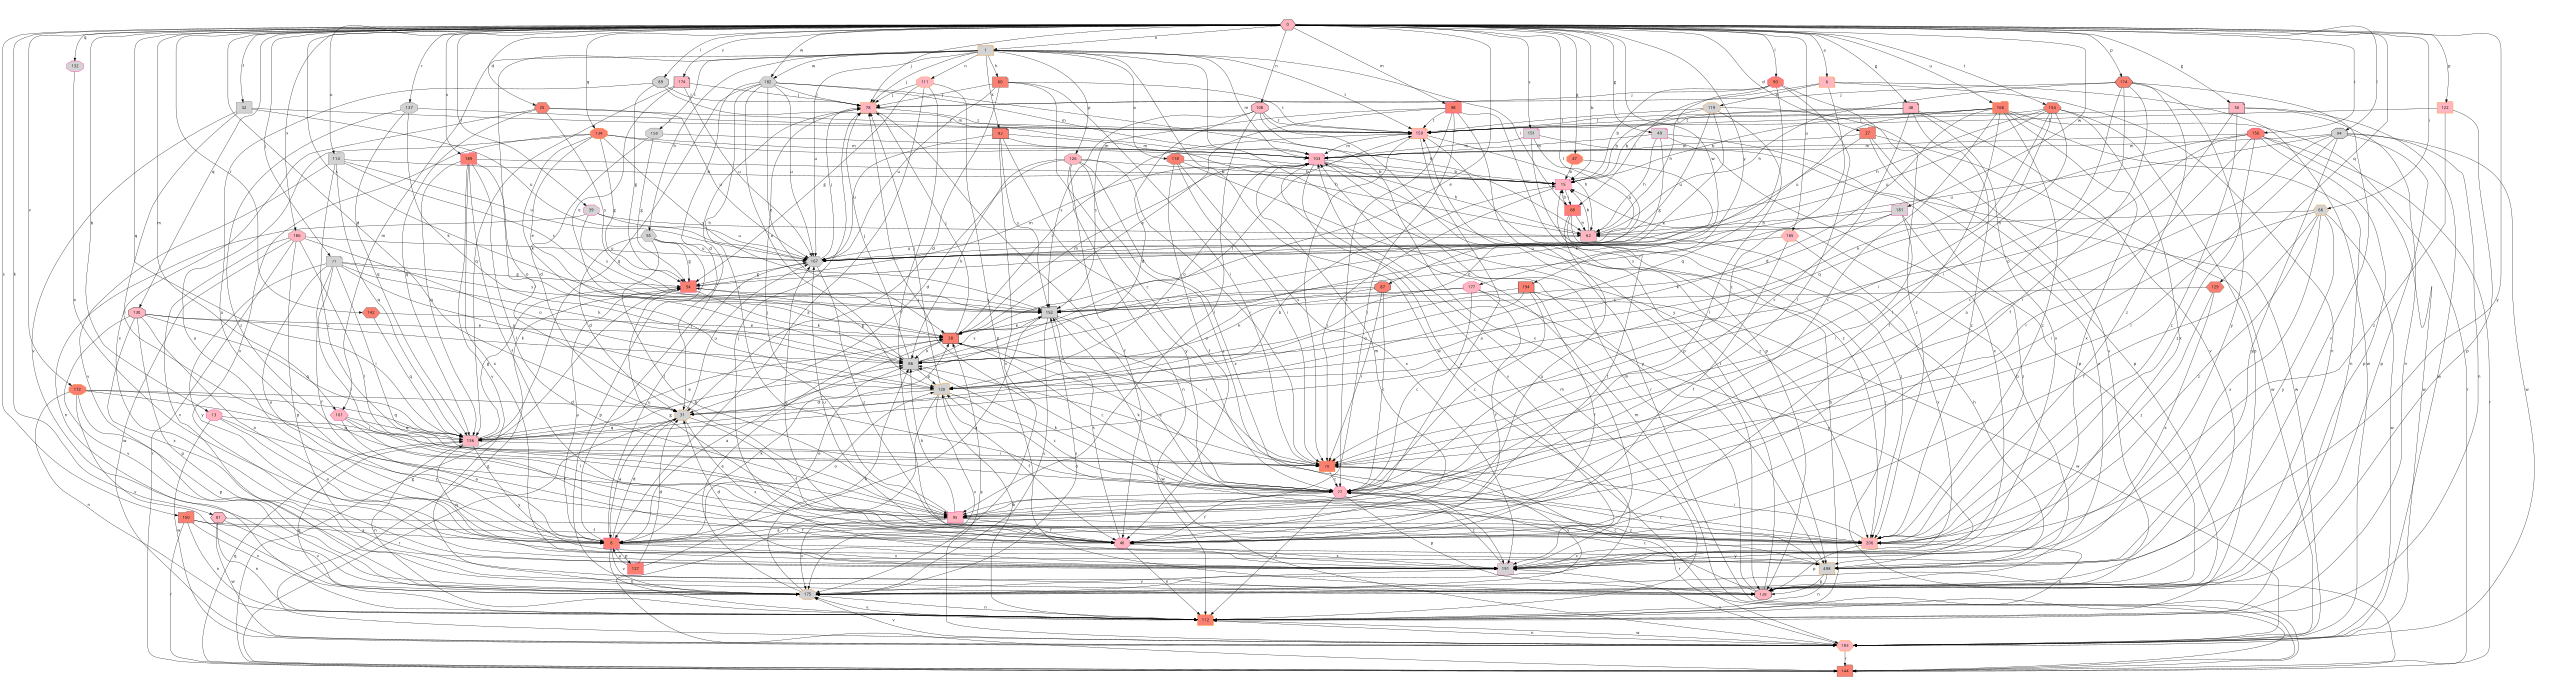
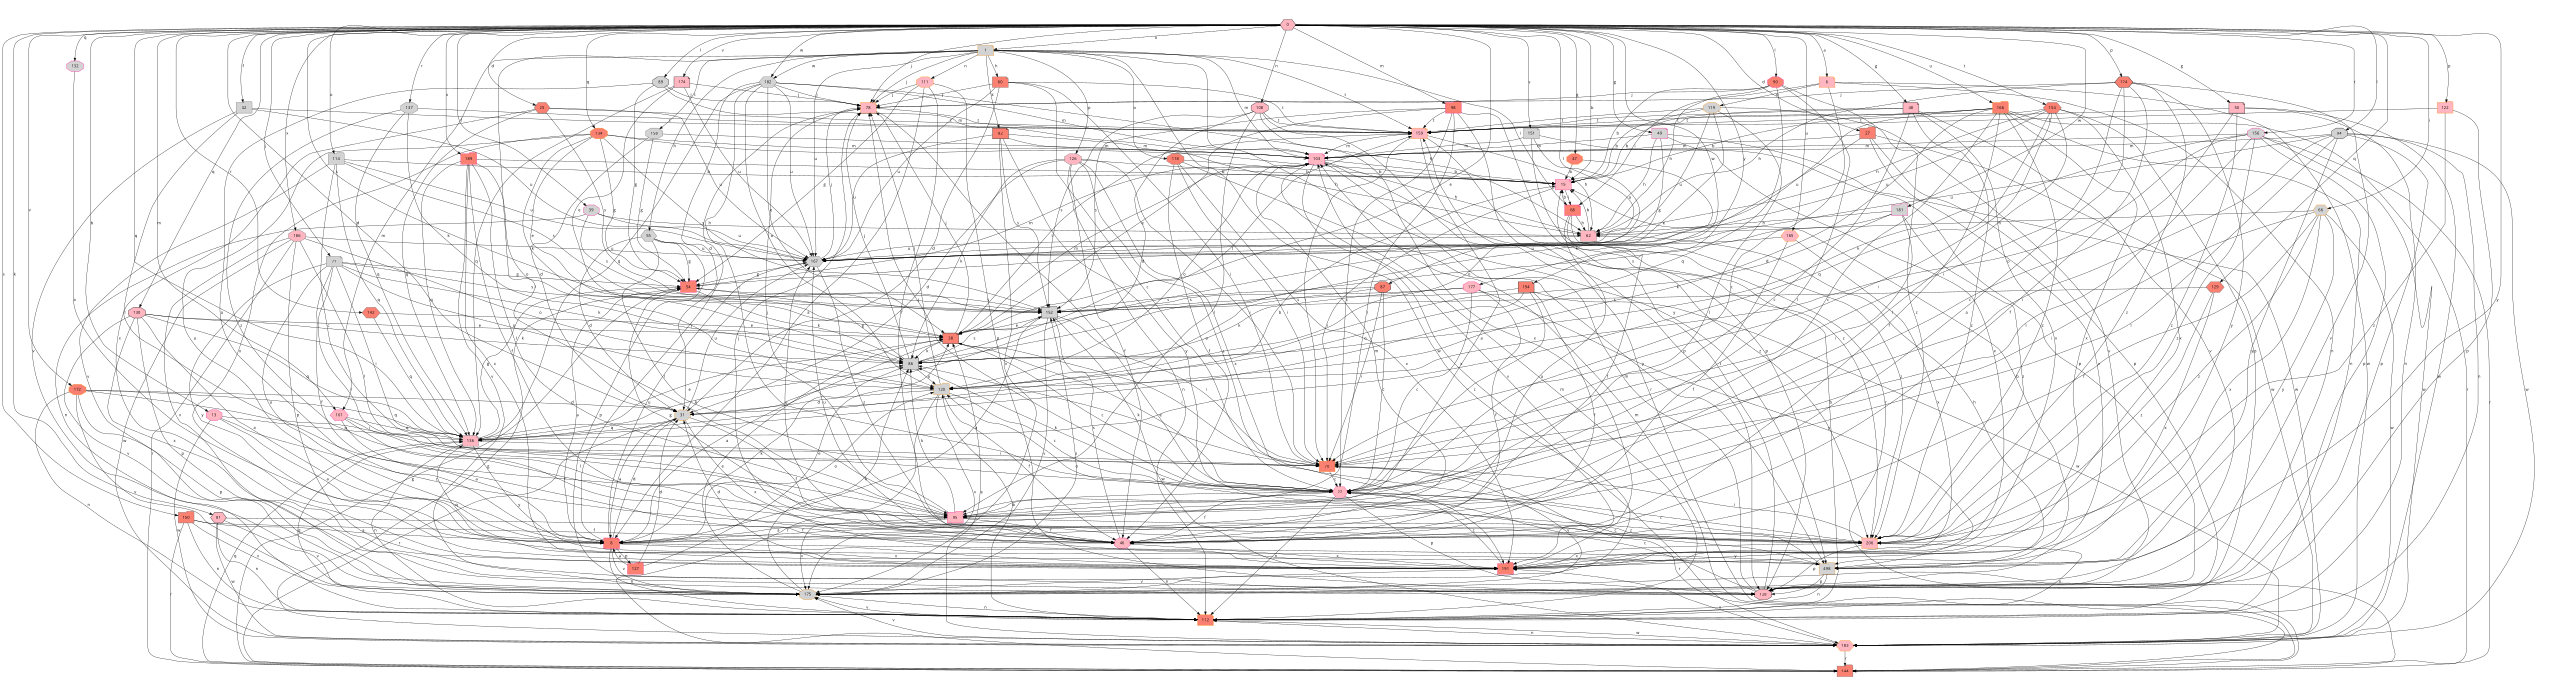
  strict digraph {
    fontname="Open Sans"
    node [color=deeppink fillcolor=lightpink fontname="Open Sans" shape=octagon style=filled]
    edge [fontname="Open Sans"]
    0 [color=black shape=hexagon]
    1 [color=darkorange fillcolor=lightgrey shape=note]
    6 [color=darkorange shape=note]
    13
    15 [shape=note]
    25 [color=gray40 fillcolor=salmon shape=hexagon]
    27 [color=gray40 fillcolor=salmon shape=folder]
    31 [color=darkorange fillcolor=lightgrey]
    38 [color=black fillcolor=salmon shape=note]
    39 [fillcolor=lightgrey]
    42 [color=gray40 fillcolor=lightgrey shape=folder]
    47 [color=darkorange fillcolor=salmon]
    48 [color=black shape=note]
    49 [fillcolor=lightgrey shape=note]
    50 [color=black shape=note]
    66 [color=darkorange fillcolor=lightgrey shape=hexagon]
    71 [color=gray40 fillcolor=lightgrey shape=note]
    78 [color=darkorange shape=note]
    81 [color=black shape=hexagon]
    87 [color=black fillcolor=salmon]
    89 [color=black fillcolor=lightgrey]
    90 [fillcolor=salmon]
    94 [color=black fillcolor=lightgrey]
    98 [fillcolor=salmon shape=folder]
    101 [shape=hexagon]
    108 [color=black]
    114 [color=gray40 fillcolor=lightgrey shape=folder]
    122 [color=darkorange shape=folder]
    124 [color=black fillcolor=salmon shape=hexagon]
    129 [color=gray40 fillcolor=salmon shape=hexagon]
    130 [color=black]
    132 [fillcolor=lightgrey]
    134 [color=darkorange fillcolor=salmon]
    136 [color=gray40 shape=note]
    137 [color=gray40 fillcolor=lightgrey]
    142 [color=gray40 fillcolor=salmon shape=hexagon]
    150 [color=gray40 fillcolor=salmon shape=folder]
-   151 [fillcolor=lightgrey shape=note]
+   151 [color=gray40 fillcolor=lightgrey shape=note]
    152 [color=black fillcolor=lightgrey shape=folder]
    154 [color=gray40 fillcolor=salmon shape=hexagon]
-   156 [fillcolor=salmon]
+   156 [fillcolor=lightgrey]
    165 [color=darkorange shape=hexagon]
    166 [color=darkorange fillcolor=salmon shape=folder]
    172 [color=darkorange fillcolor=salmon]
    174 [color=black shape=note]
    177
    181 [fillcolor=lightgrey shape=folder]
    182 [color=gray40 fillcolor=lightgrey shape=hexagon]
    186 [color=gray40]
    189 [fillcolor=salmon shape=folder]
    194 [color=black fillcolor=salmon shape=note]
    n52 [color=darkorange fillcolor=lightgrey label=498 shape=folder]
    55 [color=gray40 fillcolor=lightgrey shape=hexagon]
    60 [color=gray40 fillcolor=salmon shape=note]
    68 [fillcolor=salmon shape=note]
    82 [color=black fillcolor=salmon shape=note]
    95 [shape=folder]
    103 [shape=note]
    111 [color=darkorange]
    118 [color=gray40 fillcolor=salmon]
    126 [color=gray40]
    158 [color=gray40 fillcolor=lightgrey]
    159 [color=darkorange shape=note]
    167 [color=gray40 fillcolor=lightgrey shape=hexagon]
    183 [color=darkorange shape=hexagon]
    22 [shape=hexagon]
    112 [color=darkorange fillcolor=salmon shape=note]
    119 [color=darkorange fillcolor=lightgrey]
    8 [fillcolor=salmon shape=note]
    206 [color=darkorange shape=note]
    70 [color=darkorange fillcolor=salmon shape=folder]
-   191 [fillcolor=lightgrey shape=folder]
+   191 [fillcolor=salmon shape=folder]
    86 [color=black fillcolor=lightgrey shape=folder]
    175 [color=darkorange fillcolor=lightgrey]
    128 [color=black]
    46
    144 [color=gray40 fillcolor=salmon shape=folder]
    62 [color=gray40 shape=note]
    120 [color=darkorange fillcolor=lightgrey shape=folder]
    54 [fillcolor=salmon shape=folder]
    127 [fillcolor=salmon shape=folder]
    0 -> 1 [label=a]
    0 -> 6 [label=a]
    0 -> 13 [label=b]
    0 -> 15 [label=b]
    0 -> 25 [label=d]
    0 -> 27 [label=d]
    0 -> 31 [label=d]
    0 -> 38 [label=e]
    0 -> 39 [label=f]
    0 -> 42 [label=f]
    0 -> 47 [label=g]
    0 -> 48 [label=g]
    0 -> 49 [label=g]
    0 -> 50 [label=g]
    0 -> 66 [label=i]
    0 -> 71 [label=j]
    0 -> 78 [label=j]
    0 -> 81 [label=k]
    0 -> 87 [label=l]
    0 -> 89 [label=l]
    0 -> 90 [label=l]
    0 -> 94 [label=l]
    0 -> 98 [label=m]
    0 -> 101 [label=m]
    0 -> 108 [label=n]
    0 -> 114 [label=o]
    0 -> 122 [label=p]
    0 -> 124 [label=p]
    0 -> 129 [label=q]
    0 -> 130 [label=q]
    0 -> 132 [label=q]
    0 -> 134 [label=q]
    0 -> 136 [label=q]
    0 -> 137 [label=r]
    0 -> 142 [label=r]
    0 -> 150 [label=s]
    0 -> 151 [label=s]
    0 -> 152 [label=s]
    0 -> 154 [label=t]
    0 -> 156 [label=t]
    0 -> 165 [label=u]
    0 -> 166 [label=u]
    0 -> 172 [label=v]
    0 -> 174 [label=v]
    0 -> 177 [label=w]
    0 -> 181 [label=w]
    0 -> 182 [label=w]
    0 -> 186 [label=x]
    0 -> 189 [label=x]
    0 -> 194 [label=y]
    0 -> n52 [label=y]
    1 -> 78 [label=j]
    1 -> 101 [label=m]
    1 -> 182 [label=w]
    1 -> n52 [label=y]
    1 -> 55 [label=h]
    1 -> 60 [label=h]
    1 -> 68 [label=i]
    1 -> 82 [label=k]
    1 -> 95 [label=l]
    1 -> 103 [label=m]
    1 -> 111 [label=n]
    1 -> 118 [label=o]
    1 -> 126 [label=p]
    1 -> 158 [label=t]
    1 -> 159 [label=t]
    1 -> 167 [label=u]
    1 -> 183 [label=w]
    6 -> 68 [label=i]
    6 -> 183 [label=w]
    6 -> 22 [label=c]
    6 -> 112 [label=n]
    6 -> 119 [label=o]
    13 -> 136 [label=q]
    13 -> 183 [label=w]
    13 -> 8 [label=a]
    13 -> 206 [label=z]
    15 -> 68 [label=i]
    15 -> 70 [label=i]
    25 -> 136 [label=q]
    25 -> 152 [label=s]
    25 -> 159 [label=t]
    25 -> 167 [label=u]
    25 -> 191 [label=x]
    27 -> 103 [label=m]
    27 -> 183 [label=w]
    27 -> 86 [label=k]
    27 -> 175 [label=v]
    27 -> 128 [label=p]
    31 -> 136 [label=q]
    31 -> 167 [label=u]
    31 -> 8 [label=a]
    31 -> 191 [label=x]
    31 -> 46 [label=f]
    31 -> 144 [label=r]
    38 -> 78 [label=j]
    38 -> 103 [label=m]
    38 -> 159 [label=t]
    38 -> 22 [label=c]
    38 -> 8 [label=a]
    38 -> 70 [label=i]
    38 -> 86 [label=k]
    39 -> 152 [label=s]
    39 -> 167 [label=u]
    39 -> 112 [label=n]
    39 -> 62 [label=h]
    42 -> 95 [label=l]
    42 -> 159 [label=t]
    42 -> 167 [label=u]
    42 -> 175 [label=v]
    47 -> 15 [label=b]
    47 -> 120 [label=o]
    48 -> 15 [label=b]
    48 -> 159 [label=t]
    48 -> 22 [label=c]
    48 -> 206 [label=z]
    48 -> 191 [label=x]
    48 -> 175 [label=v]
    49 -> 103 [label=m]
    49 -> 183 [label=w]
    49 -> 191 [label=x]
    49 -> 62 [label=h]
    49 -> 54 [label=g]
    50 -> 159 [label=t]
    50 -> 183 [label=w]
    50 -> 22 [label=c]
    50 -> 112 [label=n]
    50 -> 206 [label=z]
    66 -> n52 [label=y]
    66 -> 183 [label=w]
    66 -> 206 [label=z]
    66 -> 70 [label=i]
    66 -> 191 [label=x]
    66 -> 46 [label=f]
    66 -> 62 [label=h]
    71 -> 152 [label=s]
    71 -> n52 [label=y]
    71 -> 95 [label=l]
    71 -> 8 [label=a]
    71 -> 70 [label=i]
    71 -> 86 [label=k]
    71 -> 46 [label=f]
    71 -> 120 [label=o]
    71 -> 54 [label=g]
    78 -> 159 [label=t]
    78 -> 22 [label=c]
    81 -> 183 [label=w]
    81 -> 112 [label=n]
    81 -> 175 [label=v]
    81 -> 46 [label=f]
    87 -> 152 [label=s]
    87 -> 22 [label=c]
    87 -> 70 [label=i]
    87 -> 120 [label=o]
    89 -> 78 [label=j]
    89 -> 103 [label=m]
    89 -> 8 [label=a]
    89 -> 54 [label=g]
    90 -> 15 [label=b]
    90 -> 78 [label=j]
    90 -> 136 [label=q]
    90 -> 95 [label=l]
    90 -> 206 [label=z]
    90 -> 62 [label=h]
    94 -> n52 [label=y]
    94 -> 95 [label=l]
    94 -> 103 [label=m]
    94 -> 167 [label=u]
    94 -> 183 [label=w]
    94 -> 112 [label=n]
    94 -> 70 [label=i]
    94 -> 128 [label=p]
    98 -> 38 [label=e]
    98 -> 152 [label=s]
    98 -> 95 [label=l]
    98 -> 159 [label=t]
    98 -> 22 [label=c]
    98 -> 128 [label=p]
    98 -> 144 [label=r]
    101 -> 136 [label=q]
    101 -> 95 [label=l]
    101 -> 8 [label=a]
    101 -> 46 [label=f]
    108 -> 31 [label=d]
    108 -> 152 [label=s]
    108 -> 95 [label=l]
    108 -> 159 [label=t]
    108 -> 191 [label=x]
    108 -> 128 [label=p]
    114 -> 15 [label=b]
    114 -> 136 [label=q]
    114 -> 152 [label=s]
    114 -> 167 [label=u]
    114 -> 22 [label=c]
    114 -> 175 [label=v]
    122 -> 159 [label=t]
    122 -> 206 [label=z]
    122 -> 128 [label=p]
    124 -> 78 [label=j]
    124 -> n52 [label=y]
    124 -> 8 [label=a]
    124 -> 206 [label=z]
    124 -> 70 [label=i]
    124 -> 175 [label=v]
    124 -> 46 [label=f]
    124 -> 62 [label=h]
    129 -> 152 [label=s]
    129 -> 206 [label=z]
    129 -> 191 [label=x]
    130 -> 38 [label=e]
    130 -> 136 [label=q]
    130 -> 8 [label=a]
    130 -> 191 [label=x]
    130 -> 86 [label=k]
    130 -> 175 [label=v]
    130 -> 128 [label=p]
    132 -> 8 [label=a]
    134 -> 15 [label=b]
    134 -> 38 [label=e]
    134 -> 152 [label=s]
    134 -> 103 [label=m]
    134 -> 8 [label=a]
    134 -> 191 [label=x]
    134 -> 86 [label=k]
    134 -> 54 [label=g]
    136 -> 15 [label=b]
    136 -> 38 [label=e]
    136 -> n52 [label=y]
    136 -> 112 [label=n]
    136 -> 70 [label=i]
    136 -> 86 [label=k]
    136 -> 54 [label=g]
    137 -> 136 [label=q]
    137 -> 159 [label=t]
    137 -> 206 [label=z]
    137 -> 86 [label=k]
    142 -> 38 [label=e]
    142 -> 136 [label=q]
    150 -> 112 [label=n]
    150 -> 8 [label=a]
    150 -> 175 [label=v]
    150 -> 46 [label=f]
    150 -> 144 [label=r]
    151 -> 103 [label=m]
    151 -> 167 [label=u]
    151 -> 128 [label=p]
    151 -> 144 [label=r]
    152 -> 38 [label=e]
    152 -> 183 [label=w]
    152 -> 8 [label=a]
    152 -> 70 [label=i]
    152 -> 175 [label=v]
    154 -> 136 [label=q]
    154 -> 95 [label=l]
    154 -> 159 [label=t]
    154 -> 167 [label=u]
    154 -> 70 [label=i]
    154 -> 191 [label=x]
    154 -> 128 [label=p]
    154 -> 62 [label=h]
    156 -> 95 [label=l]
    156 -> 103 [label=m]
    156 -> 183 [label=w]
    156 -> 206 [label=z]
    156 -> 86 [label=k]
    156 -> 128 [label=p]
    156 -> 144 [label=r]
    156 -> 120 [label=o]
    165 -> 167 [label=u]
    165 -> 191 [label=x]
    165 -> 46 [label=f]
    166 -> 15 [label=b]
    166 -> 31 [label=d]
    166 -> 159 [label=t]
    166 -> 167 [label=u]
    166 -> 22 [label=c]
    166 -> 112 [label=n]
    166 -> 206 [label=z]
    166 -> 191 [label=x]
    166 -> 46 [label=f]
    166 -> 144 [label=r]
    172 -> 31 [label=d]
    172 -> 136 [label=q]
    172 -> 112 [label=n]
    172 -> 70 [label=i]
    172 -> 175 [label=v]
    172 -> 128 [label=p]
    174 -> 38 [label=e]
    174 -> 78 [label=j]
    174 -> 136 [label=q]
    174 -> 167 [label=u]
    177 -> 152 [label=s]
    177 -> n52 [label=y]
    177 -> 22 [label=c]
    177 -> 86 [label=k]
    177 -> 46 [label=f]
    181 -> 152 [label=s]
    181 -> 206 [label=z]
    181 -> 70 [label=i]
    181 -> 86 [label=k]
    181 -> 62 [label=h]
    182 -> 31 [label=d]
    182 -> 38 [label=e]
    182 -> 78 [label=j]
    182 -> 136 [label=q]
    182 -> 103 [label=m]
    182 -> 167 [label=u]
    182 -> 22 [label=c]
    182 -> 62 [label=h]
    182 -> 120 [label=o]
    186 -> 95 [label=l]
    186 -> 167 [label=u]
    186 -> 183 [label=w]
    186 -> 175 [label=v]
    186 -> 128 [label=p]
    186 -> 144 [label=r]
    186 -> 120 [label=o]
    189 -> 15 [label=b]
    189 -> 136 [label=q]
    189 -> 95 [label=l]
    189 -> 191 [label=x]
    189 -> 175 [label=v]
    189 -> 46 [label=f]
    189 -> 120 [label=o]
    194 -> 152 [label=s]
    194 -> 183 [label=w]
    194 -> 22 [label=c]
    194 -> 46 [label=f]
    194 -> 120 [label=o]
    n52 -> 15 [label=b]
    n52 -> 22 [label=c]
    n52 -> 112 [label=n]
    n52 -> 128 [label=p]
    n52 -> 62 [label=h]
    55 -> 31 [label=d]
    55 -> 95 [label=l]
    55 -> 167 [label=u]
    55 -> 128 [label=p]
    55 -> 54 [label=g]
    60 -> 31 [label=d]
    60 -> 78 [label=j]
    60 -> 159 [label=t]
    60 -> 167 [label=u]
    60 -> 22 [label=c]
    60 -> 70 [label=i]
    68 -> 15 [label=b]
    68 -> 8 [label=a]
    68 -> 206 [label=z]
    68 -> 46 [label=f]
    68 -> 62 [label=h]
    82 -> 152 [label=s]
    82 -> n52 [label=y]
    82 -> 103 [label=m]
    82 -> 167 [label=u]
    82 -> 175 [label=v]
    82 -> 62 [label=h]
    95 -> 78 [label=j]
    95 -> 8 [label=a]
    95 -> 206 [label=z]
    95 -> 86 [label=k]
    95 -> 175 [label=v]
    95 -> 46 [label=f]
    103 -> 15 [label=b]
    103 -> 206 [label=z]
    103 -> 191 [label=x]
    103 -> 175 [label=v]
    103 -> 62 [label=h]
    103 -> 120 [label=o]
    111 -> 78 [label=j]
    111 -> 8 [label=a]
    111 -> 128 [label=p]
    111 -> 46 [label=f]
    111 -> 54 [label=g]
    118 -> 15 [label=b]
    118 -> n52 [label=y]
    118 -> 70 [label=i]
    118 -> 191 [label=x]
    118 -> 46 [label=f]
    126 -> 15 [label=b]
    126 -> 31 [label=d]
    126 -> 112 [label=n]
    126 -> 206 [label=z]
    126 -> 70 [label=i]
    126 -> 191 [label=x]
    126 -> 86 [label=k]
    126 -> 46 [label=f]
    158 -> 31 [label=d]
    158 -> 103 [label=m]
    158 -> 54 [label=g]
    159 -> 103 [label=m]
    159 -> 8 [label=a]
    159 -> 206 [label=z]
    159 -> 70 [label=i]
    159 -> 62 [label=h]
    167 -> 78 [label=j]
    167 -> 206 [label=z]
    167 -> 54 [label=g]
    183 -> 38 [label=e]
    183 -> 112 [label=n]
    183 -> 191 [label=x]
    183 -> 175 [label=v]
    183 -> 144 [label=r]
    183 -> 54 [label=g]
    22 -> 38 [label=e]
    22 -> 78 [label=j]
    22 -> 95 [label=l]
    22 -> 112 [label=n]
    22 -> 86 [label=k]
    22 -> 128 [label=p]
    22 -> 46 [label=f]
    112 -> 15 [label=b]
    112 -> 136 [label=q]
    112 -> 103 [label=m]
    112 -> 183 [label=w]
    112 -> 175 [label=v]
    112 -> 120 [label=o]
    119 -> 15 [label=b]
    119 -> 38 [label=e]
    119 -> 95 [label=l]
    119 -> 159 [label=t]
    119 -> 167 [label=u]
    119 -> 175 [label=v]
    8 -> 31 [label=d]
    8 -> 78 [label=j]
    8 -> n52 [label=y]
    8 -> 167 [label=u]
    8 -> 112 [label=n]
    8 -> 191 [label=x]
    8 -> 86 [label=k]
    8 -> 175 [label=v]
    8 -> 120 [label=o]
    8 -> 127 [label=p]
    206 -> 167 [label=u]
    206 -> 22 [label=c]
    206 -> 112 [label=n]
    206 -> 70 [label=i]
    206 -> 191 [label=x]
    206 -> 128 [label=p]
    206 -> 120 [label=o]
    70 -> 22 [label=c]
    70 -> 86 [label=k]
    70 -> 175 [label=v]
    70 -> 144 [label=r]
    191 -> 31 [label=d]
    191 -> 78 [label=j]
    191 -> 136 [label=q]
    191 -> 22 [label=c]
    191 -> 175 [label=v]
    86 -> 78 [label=j]
    86 -> 152 [label=s]
    86 -> 159 [label=t]
    86 -> 120 [label=o]
    86 -> 54 [label=g]
    175 -> 38 [label=e]
    175 -> 152 [label=s]
    175 -> 112 [label=n]
    175 -> 86 [label=k]
    128 -> 103 [label=m]
    128 -> 159 [label=t]
    128 -> 22 [label=c]
    46 -> 152 [label=s]
    46 -> 103 [label=m]
    46 -> 167 [label=u]
    46 -> 112 [label=n]
    46 -> 191 [label=x]
    46 -> 54 [label=g]
    144 -> 136 [label=q]
    144 -> 103 [label=m]
    144 -> 54 [label=g]
    62 -> 15 [label=b]
    62 -> 167 [label=u]
    120 -> 31 [label=d]
    120 -> 78 [label=j]
    120 -> 22 [label=c]
    120 -> 175 [label=v]
    120 -> 46 [label=f]
    120 -> 144 [label=r]
    54 -> 152 [label=s]
    54 -> 103 [label=m]
    54 -> 8 [label=a]
    54 -> 86 [label=k]
    127 -> 31 [label=d]
    127 -> 38 [label=e]
    127 -> 8 [label=a]
  }
